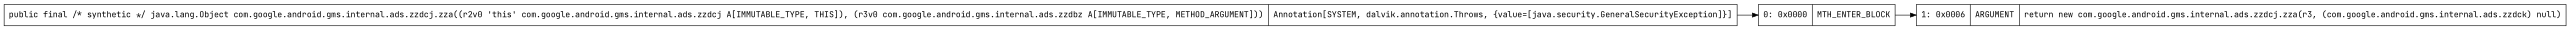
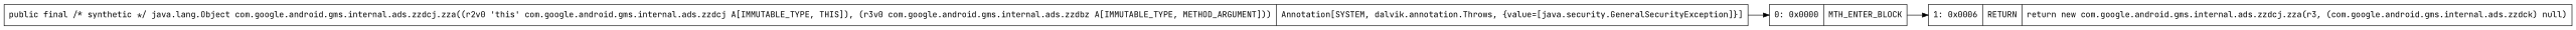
  digraph {
    rankdir=LR
    fontname="JetBrains Mono"
    node [shape=record fontname="JetBrains Mono"]
    edge [fontname="JetBrains Mono"]
    n1 [label="{0\:\ 0x0000|MTH_ENTER_BLOCK\l}"]
-   n2 [label="{1\:\ 0x0006|ARGUMENT\l|return new com.google.android.gms.internal.ads.zzdcj.zza(r3, (com.google.android.gms.internal.ads.zzdck) null)\l}"]
+   n2 [label="{1\:\ 0x0006|RETURN\l|return new com.google.android.gms.internal.ads.zzdcj.zza(r3, (com.google.android.gms.internal.ads.zzdck) null)\l}"]
    n3 [label="{public final \/* synthetic *\/ java.lang.Object com.google.android.gms.internal.ads.zzdcj.zza((r2v0 'this' com.google.android.gms.internal.ads.zzdcj A[IMMUTABLE_TYPE, THIS]), (r3v0 com.google.android.gms.internal.ads.zzdbz A[IMMUTABLE_TYPE, METHOD_ARGUMENT]))  | Annotation[SYSTEM, dalvik.annotation.Throws, \{value=[java.security.GeneralSecurityException]\}]\l}"]
    n1 -> n2
    n3 -> n1
  }
